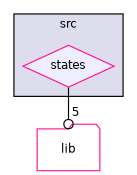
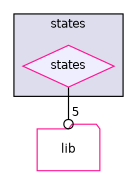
  digraph {
    compound=true
    node [fontname=Helvetica fontsize=10 color=deeppink]
    n1 [fillcolor="#eeeeff" label=states pencolor=black shape=diamond style=filled]
    n2 [label=lib shape=folder]
    subgraph cluster_1 {
      bgcolor="#ddddee"
      fontname=Helvetica
      fontsize=10
-     label=src
+     label=states
      pencolor=black
      n1
    }
    n1 -> n2 [headlabel=5 labeldistance=1.5 labelfontname=Helvetica labelfontsize=10 arrowhead=odot]
  }
